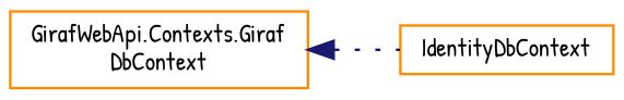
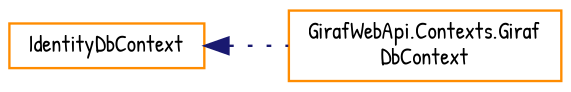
  digraph {
    rankdir=LR
    fontname="Patrick Hand"
    node [color=darkorange fillcolor=white fontname="Patrick Hand" fontsize=10 shape=record style=filled]
    n1 [height=0.2 label=IdentityDbContext width=0.4]
    n2 [height=0.2 label="GirafWebApi.Contexts.Giraf\lDbContext" width=0.4]
-   n2 -> n1 [color=midnightblue dir=back fontname="Patrick Hand" fontsize=10 labelfontname=Helvetica labelfontsize=10 style=dotted]
+   n1 -> n2 [color=midnightblue dir=back fontname="Patrick Hand" fontsize=10 labelfontname=Helvetica labelfontsize=10 style=dotted]
  }
